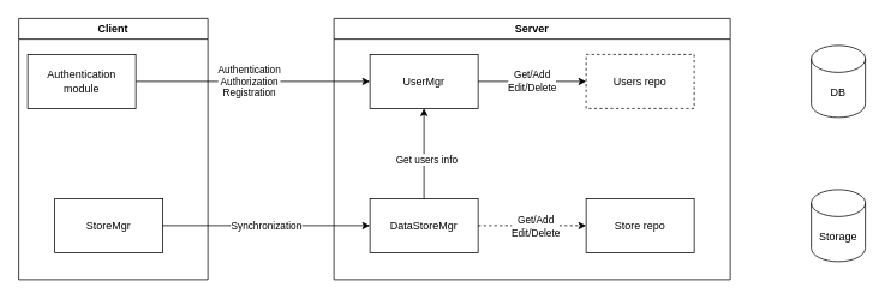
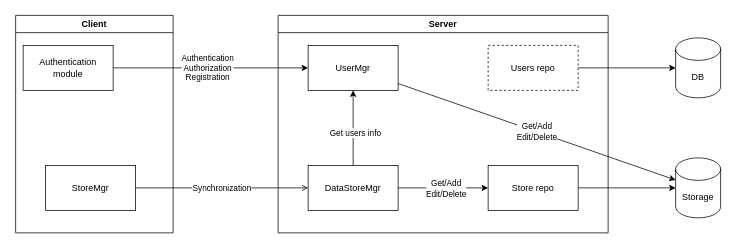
  <mxCell id="0" />
  <mxCell id="1" parent="0" />
  <mxCell id="2" value="" style="endArrow=classic;html=1;rounded=0;startArrow=none;startFill=0;" parent="1" source="9" edge="1"><mxGeometry width="50" height="50" relative="1" as="geometry"><mxPoint x="220" y="90" as="sourcePoint" /><mxPoint x="410" y="90" as="targetPoint" /></mxGeometry></mxCell>
  <mxCell id="3" value="Authentication&lt;br&gt;Authorization&lt;div&gt;Registration&lt;/div&gt;" style="edgeLabel;html=1;align=center;verticalAlign=middle;resizable=0;points=[];" parent="2" vertex="1" connectable="0"><mxGeometry x="-0.274" y="1" relative="1" as="geometry"><mxPoint x="31" as="offset" /></mxGeometry></mxCell>
  <mxCell id="4" value="DB" style="shape=cylinder3;whiteSpace=wrap;html=1;boundedLbl=1;backgroundOutline=1;size=15;" parent="1" vertex="1"><mxGeometry x="900" y="50" width="60" height="80" as="geometry" /></mxCell>
+ <mxCell id="5" value="" style="endArrow=classic;startArrow=none;html=1;rounded=0;startFill=0;" parent="1" source="13" target="4" edge="1"><mxGeometry width="50" height="50" relative="1" as="geometry"><mxPoint x="770" y="90" as="sourcePoint" /><mxPoint x="460" y="60" as="targetPoint" /></mxGeometry></mxCell>
+ <mxCell id="6" value="" style="endArrow=classic;startArrow=none;html=1;rounded=0;entryX=0;entryY=0.5;entryDx=0;entryDy=0;entryPerimeter=0;startFill=0;" parent="1" source="15" target="7" edge="1"><mxGeometry width="50" height="50" relative="1" as="geometry"><mxPoint x="770" y="250" as="sourcePoint" /><mxPoint x="890" y="250" as="targetPoint" /></mxGeometry></mxCell>
  <mxCell id="7" value="Storage" style="shape=cylinder3;whiteSpace=wrap;html=1;boundedLbl=1;backgroundOutline=1;size=15;" parent="1" vertex="1"><mxGeometry x="900" y="210" width="60" height="80" as="geometry" /></mxCell>
  <mxCell id="8" value="Client" style="swimlane;whiteSpace=wrap;html=1;" parent="1" vertex="1"><mxGeometry x="20" y="20" width="210" height="290" as="geometry"><mxRectangle x="190" y="880" width="70" height="30" as="alternateBounds" /></mxGeometry></mxCell>
  <mxCell id="9" value="Authentication module" style="rounded=0;whiteSpace=wrap;html=1;" parent="8" vertex="1"><mxGeometry x="10" y="40" width="120" height="60" as="geometry" /></mxCell>
  <mxCell id="10" value="StoreMgr" style="rounded=0;whiteSpace=wrap;html=1;" parent="8" vertex="1"><mxGeometry x="40" y="200" width="120" height="60" as="geometry" /></mxCell>
  <mxCell id="11" value="Server" style="swimlane;whiteSpace=wrap;html=1;" parent="1" vertex="1"><mxGeometry x="370" y="20" width="440" height="290" as="geometry"><mxRectangle x="480" y="880" width="80" height="30" as="alternateBounds" /></mxGeometry></mxCell>
  <mxCell id="12" value="UserMgr" style="rounded=0;whiteSpace=wrap;html=1;" parent="11" vertex="1"><mxGeometry x="40" y="40" width="120" height="60" as="geometry" /></mxCell>
  <mxCell id="13" value="Users repo" style="rounded=0;whiteSpace=wrap;html=1;dashed=1;" parent="11" vertex="1"><mxGeometry x="280" y="40" width="120" height="60" as="geometry" /></mxCell>
  <mxCell id="14" value="DataStoreMgr" style="rounded=0;whiteSpace=wrap;html=1;" parent="11" vertex="1"><mxGeometry x="40" y="200" width="120" height="60" as="geometry" /></mxCell>
  <mxCell id="15" value="Store repo" style="rounded=0;whiteSpace=wrap;html=1;" parent="11" vertex="1"><mxGeometry x="280" y="200" width="120" height="60" as="geometry" /></mxCell>
- <mxCell id="16" value="Get/Add&lt;br&gt;Edit/Delete" style="endArrow=classic;startArrow=none;html=1;rounded=0;startFill=0;" parent="11" source="12" target="13" edge="1"><mxGeometry width="50" height="50" relative="1" as="geometry"><mxPoint x="100" as="sourcePoint" /><mxPoint x="150" y="-50" as="targetPoint" /></mxGeometry></mxCell>
- <mxCell id="17" value="" style="endArrow=classic;startArrow=none;html=1;rounded=0;startFill=0;dashed=1;" parent="11" source="14" target="15" edge="1"><mxGeometry width="50" height="50" relative="1" as="geometry"><mxPoint x="100" as="sourcePoint" /><mxPoint x="150" y="-50" as="targetPoint" /></mxGeometry></mxCell>
+ <mxCell id="16" value="Get/Add&lt;br&gt;Edit/Delete" style="endArrow=classic;startArrow=none;html=1;rounded=0;startFill=0;" parent="11" source="12" target="7" edge="1"><mxGeometry width="50" height="50" relative="1" as="geometry"><mxPoint x="100" as="sourcePoint" /><mxPoint x="150" y="-50" as="targetPoint" /></mxGeometry></mxCell>
+ <mxCell id="17" value="" style="endArrow=classic;startArrow=none;html=1;rounded=0;startFill=0;" parent="11" source="14" target="15" edge="1"><mxGeometry width="50" height="50" relative="1" as="geometry"><mxPoint x="100" as="sourcePoint" /><mxPoint x="150" y="-50" as="targetPoint" /></mxGeometry></mxCell>
  <mxCell id="18" value="Get/Add&lt;br&gt;Edit/Delete" style="edgeLabel;html=1;align=center;verticalAlign=middle;resizable=0;points=[];" parent="17" vertex="1" connectable="0"><mxGeometry x="0.044" relative="1" as="geometry"><mxPoint as="offset" /></mxGeometry></mxCell>
- <mxCell id="19" value="" style="endArrow=classic;startArrow=none;html=1;rounded=0;startFill=0;" parent="1" source="10" target="14" edge="1"><mxGeometry width="50" height="50" relative="1" as="geometry"><mxPoint x="310" y="260" as="sourcePoint" /><mxPoint x="360" y="210" as="targetPoint" /></mxGeometry></mxCell>
+ <mxCell id="19" value="" style="endArrow=open;startArrow=none;html=1;rounded=0;startFill=0;" parent="1" source="10" target="14" edge="1"><mxGeometry width="50" height="50" relative="1" as="geometry"><mxPoint x="310" y="260" as="sourcePoint" /><mxPoint x="360" y="210" as="targetPoint" /></mxGeometry></mxCell>
  <mxCell id="20" value="Synchronization" style="edgeLabel;html=1;align=center;verticalAlign=middle;resizable=0;points=[];" parent="19" vertex="1" connectable="0"><mxGeometry x="-0.163" y="-2" relative="1" as="geometry"><mxPoint x="18" y="-2" as="offset" /></mxGeometry></mxCell>
  <mxCell id="21" value="" style="endArrow=classic;startArrow=none;html=1;rounded=0;entryX=0.5;entryY=1;entryDx=0;entryDy=0;startFill=0;" parent="1" target="12" edge="1"><mxGeometry width="50" height="50" relative="1" as="geometry"><mxPoint x="470" y="220" as="sourcePoint" /><mxPoint x="520" y="180" as="targetPoint" /></mxGeometry></mxCell>
  <mxCell id="22" value="Get users info" style="edgeLabel;html=1;align=center;verticalAlign=middle;resizable=0;points=[];" parent="21" vertex="1" connectable="0"><mxGeometry x="-0.117" y="-2" relative="1" as="geometry"><mxPoint as="offset" /></mxGeometry></mxCell>
